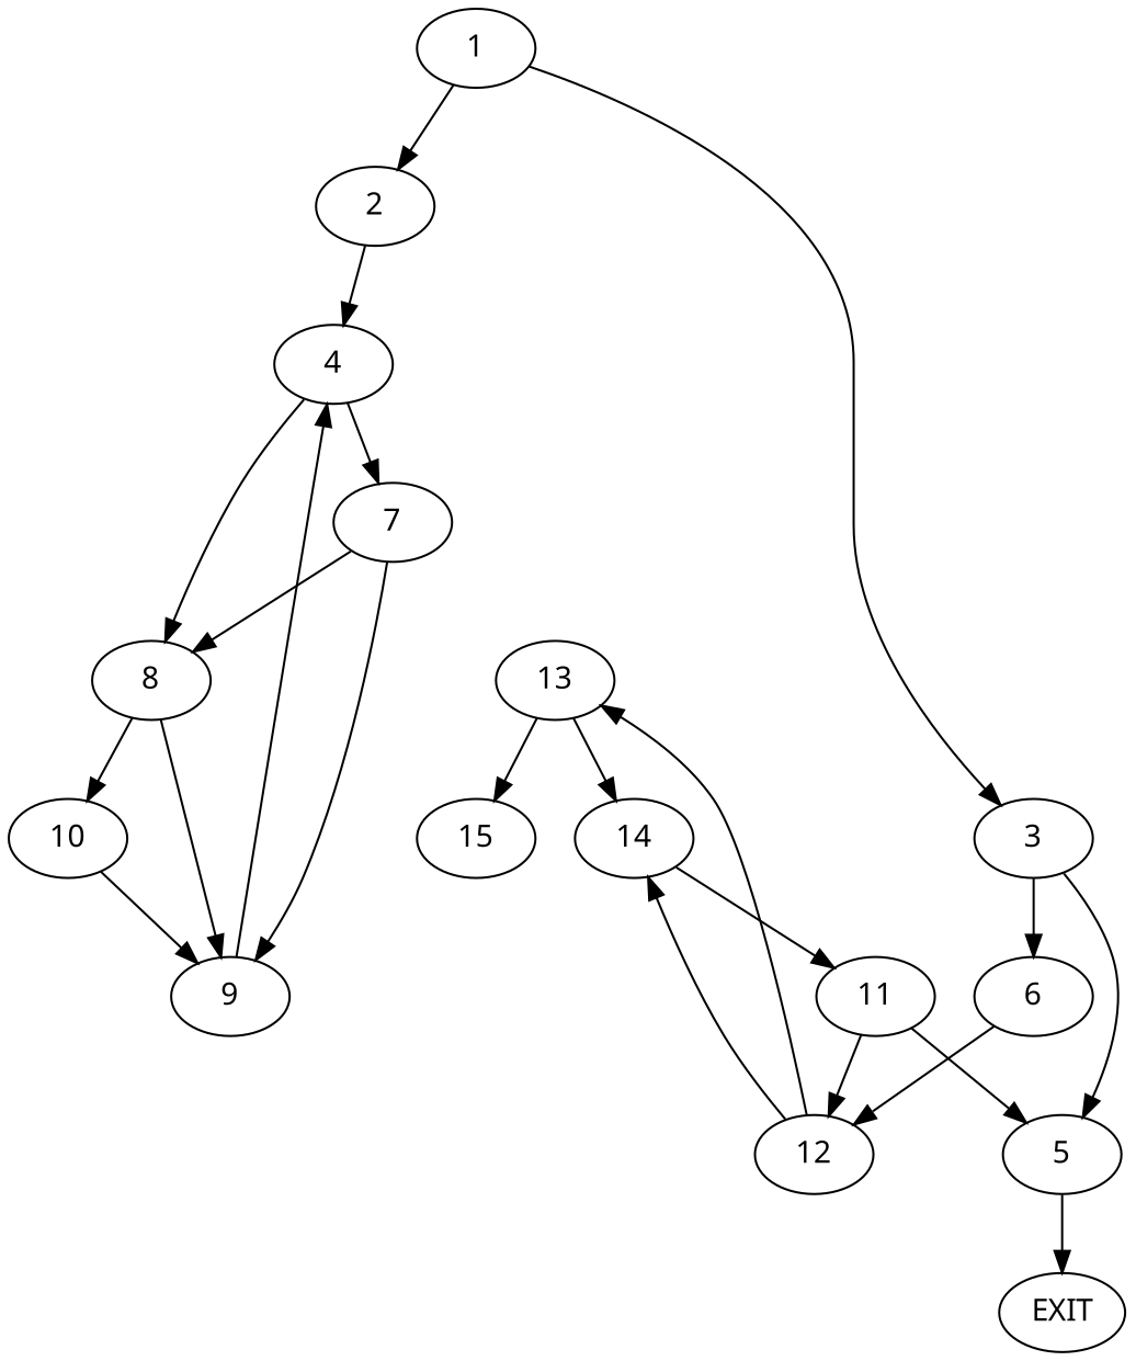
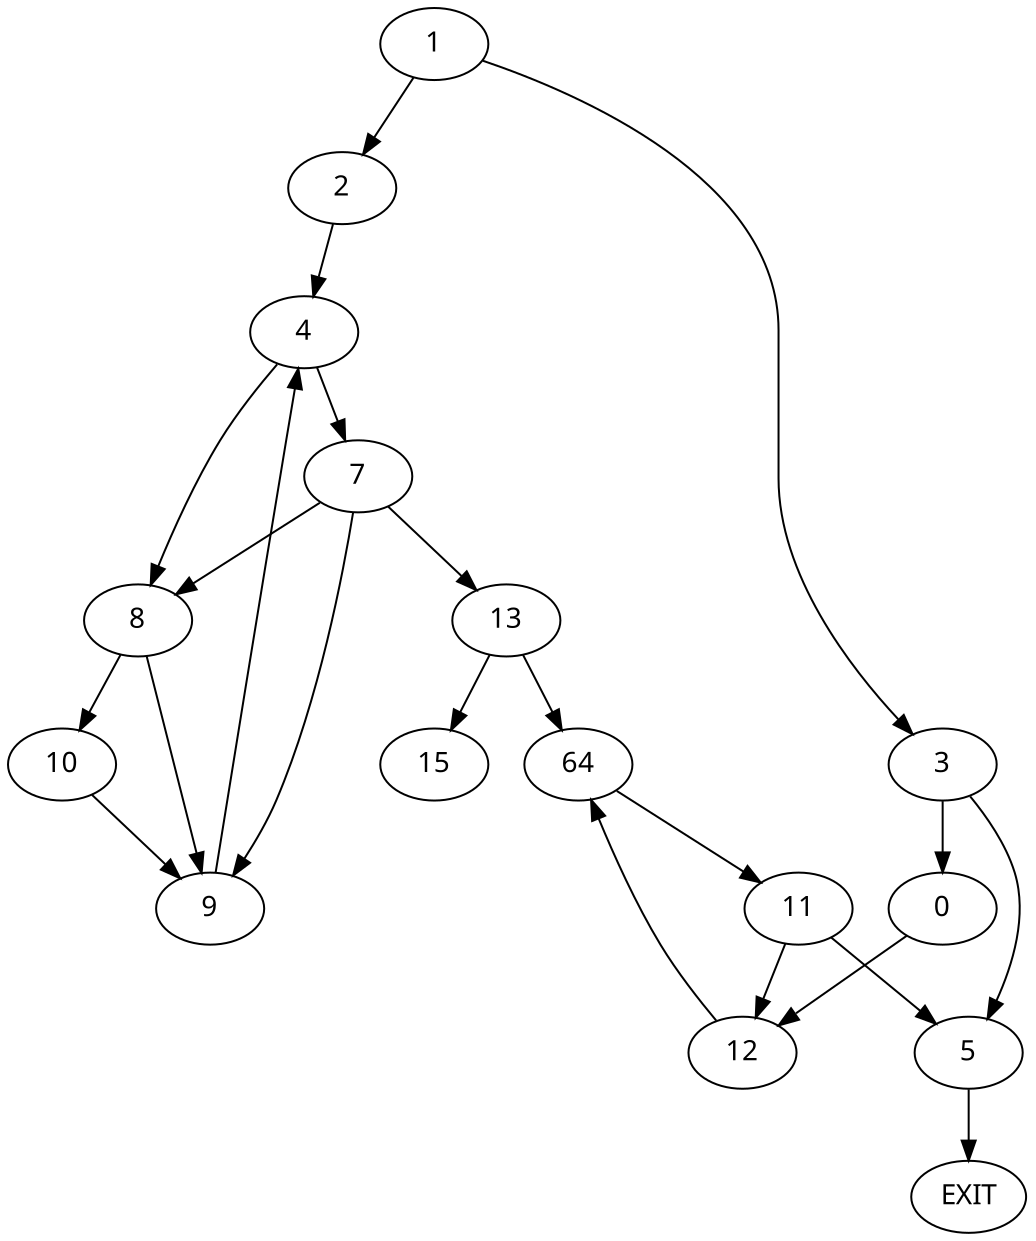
  digraph {
    fontname="Noto Sans"
    node [fontname="Noto Sans"]
    edge [fontname="Noto Sans"]
    1
    2
    3
    n4 [label=EXIT]
    4
    5
-   6
+   6 [label=0]
    7
    8
    12
    9
    11
    10
    13
-   14
+   14 [label=64]
    15
    1 -> 2
    1 -> 3
    2 -> 4
    3 -> 5
    3 -> 6
    4 -> 7
    4 -> 8
    5 -> n4
    6 -> 12
    7 -> 8
    7 -> 9
    8 -> 9
    8 -> 10
-   12 -> 13
+   7 -> 13
    12 -> 14
    9 -> 4
    11 -> 5
    11 -> 12
    10 -> 9
    13 -> 14
    13 -> 15
    14 -> 11
  }
